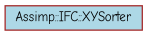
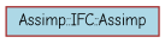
  digraph {
    rankdir=LR
    fontname="Comic Neue"
-   n1 [color=brown fillcolor=lightblue fontname="Comic Neue" fontsize=10 height=0.2 label="Assimp::IFC::XYSorter" shape=record style=filled width=0.4]
+   n1 [color=brown fillcolor=lightblue fontname="Comic Neue" fontsize=10 height=0.2 label="Assimp::IFC::Assimp" shape=record style=filled width=0.4]
  }
